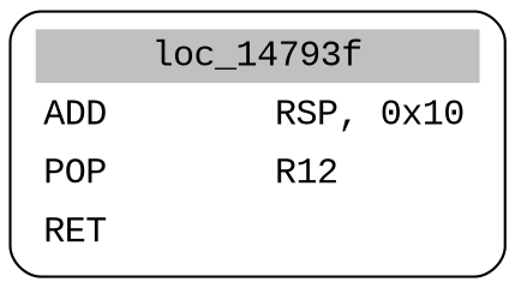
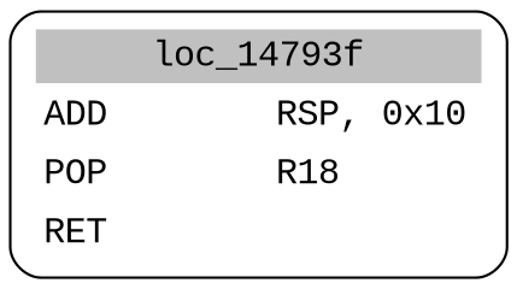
  digraph {
-   n1 [fontname="Courier New" label=<<table border="0" cellborder="0" cellpadding="3"><tr><td align="center" colspan="2" bgcolor="grey">loc_14793f</td></tr><tr><td align="left">ADD        RSP, 0x10</td></tr><tr><td align="left">POP        R12</td></tr><tr><td align="left">RET        </td></tr></table>> shape=Mrecord]
+   n1 [fontname="Courier New" label=<<table border="0" cellborder="0" cellpadding="3"><tr><td align="center" colspan="2" bgcolor="grey">loc_14793f</td></tr><tr><td align="left">ADD        RSP, 0x10</td></tr><tr><td align="left">POP        R18</td></tr><tr><td align="left">RET        </td></tr></table>> shape=Mrecord]
  }
